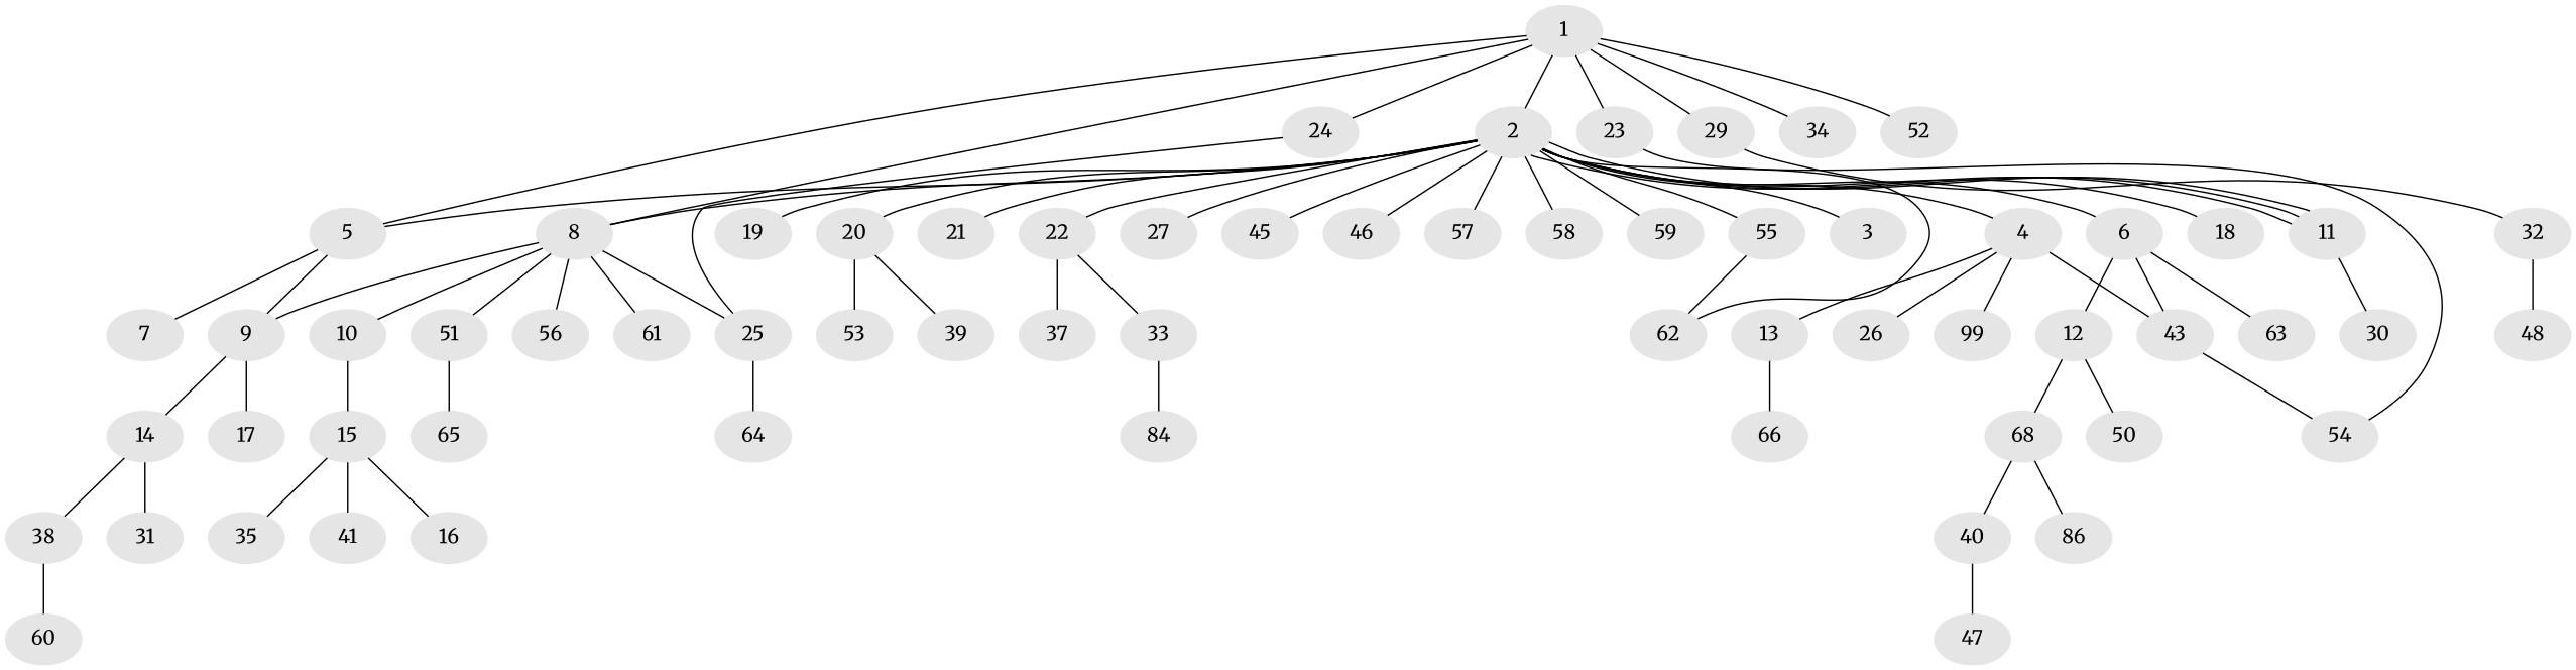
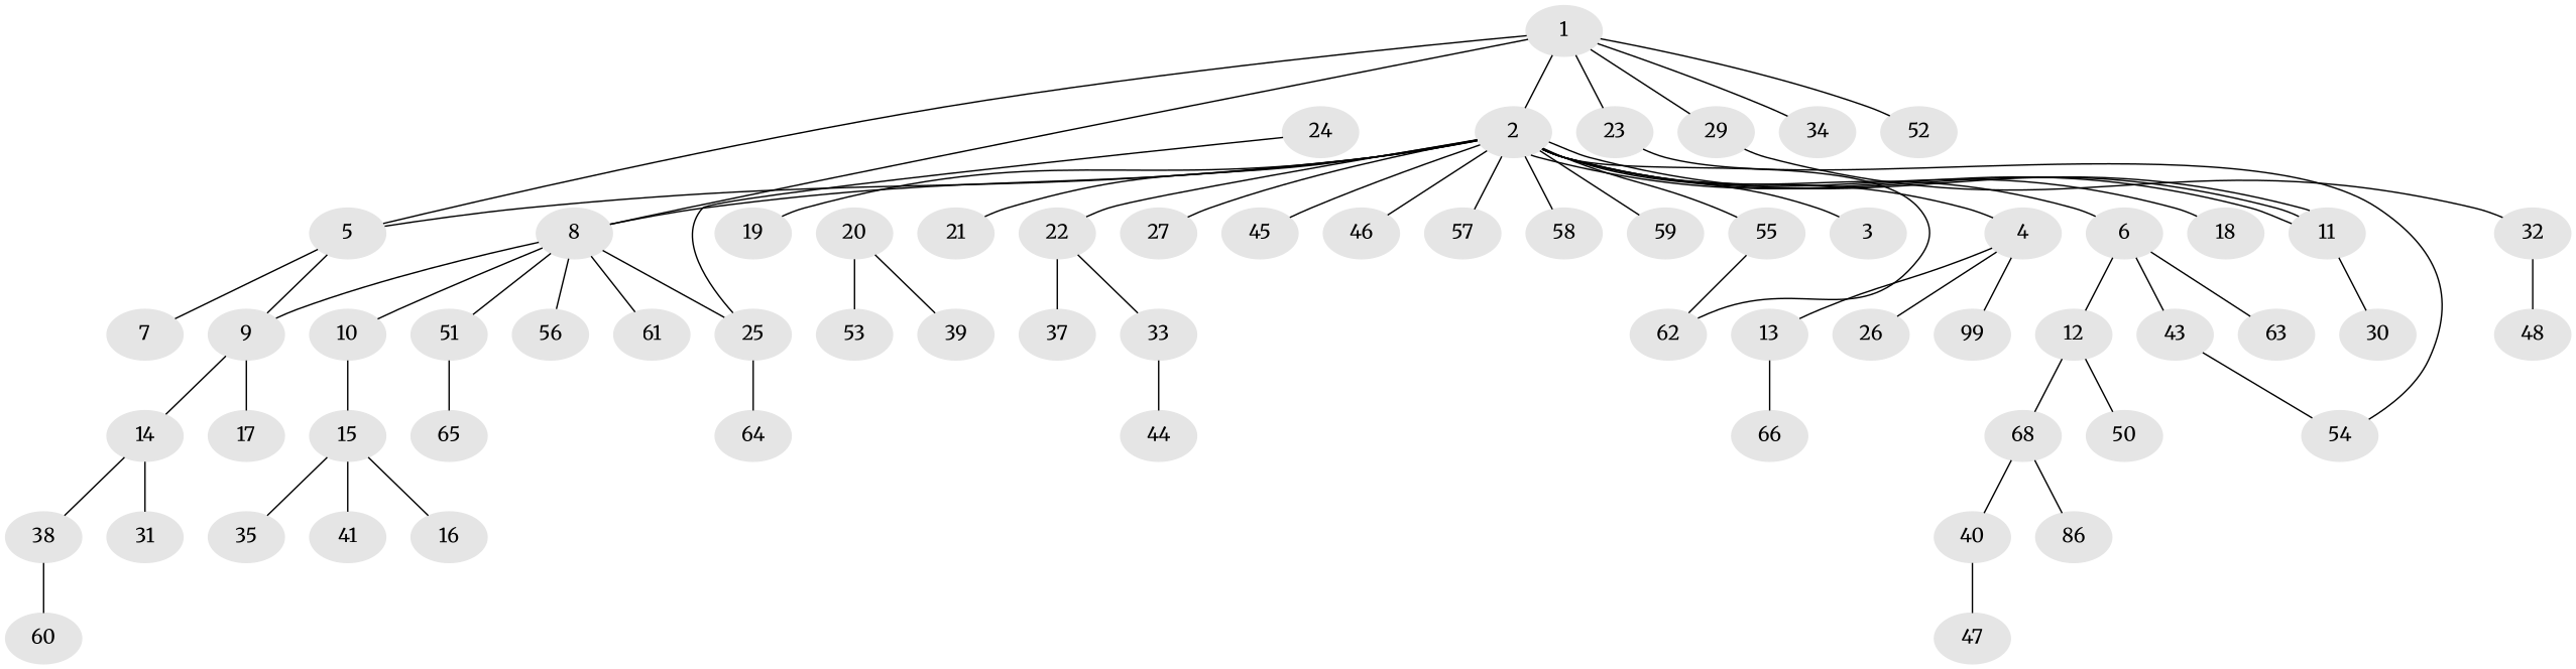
  graph {
    fontname=Merriweather
    node [color=gray90 fontname=Merriweather style=filled]
    edge [fontname=Merriweather]
    1
    2
    5
    8
    23
    24
    29
    34
    52
    3
    4
    6
    11
    18
    19
    20
    21
    22
    27
    45
    46
    55
    57
    58
    59
    62
    7
    9
    10
    25
    51
    56
    61
    54
    32
    13
    26
    43
    n39 [label=99]
    12
    63
    30
    39
    53
    33
    37
    66
    14
    17
    n50 [label=68]
    50
    15
    64
    65
    31
    38
    16
    35
    41
    n60 [label=86]
    40
    60
-   44 [label=84]
+   44
    47
    48
    1 -- 2
    1 -- 5
    1 -- 8
    1 -- 23
-   1 -- 24
    1 -- 29
    1 -- 34
    1 -- 52
    2 -- 5
    2 -- 8
    2 -- 3
    2 -- 4
    2 -- 6
    2 -- 11
    2 -- 11
    2 -- 11
    2 -- 18
    2 -- 19
-   2 -- 20
    2 -- 21
    2 -- 22
    2 -- 27
    2 -- 45
    2 -- 46
    2 -- 55
    2 -- 57
    2 -- 58
    2 -- 59
    2 -- 62
    5 -- 7
    5 -- 9
    8 -- 9
    8 -- 10
    8 -- 25
    8 -- 51
    8 -- 56
    8 -- 61
    23 -- 54
    24 -- 25
    29 -- 32
    4 -- 13
    4 -- 26
-   4 -- 43
    4 -- n39
    6 -- 43
    6 -- 12
    6 -- 63
    11 -- 30
    20 -- 39
    20 -- 53
    22 -- 33
    22 -- 37
    55 -- 62
    9 -- 14
    9 -- 17
    10 -- 15
    25 -- 64
    51 -- 65
    32 -- 48
    13 -- 66
    43 -- 54
    12 -- n50
    12 -- 50
    33 -- 44
    14 -- 31
    14 -- 38
    n50 -- n60
    n50 -- 40
    15 -- 16
    15 -- 35
    15 -- 41
    38 -- 60
    40 -- 47
  }
